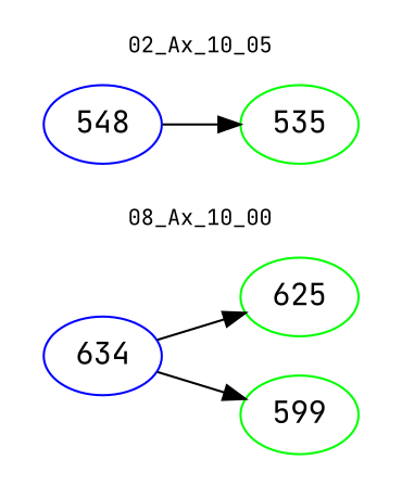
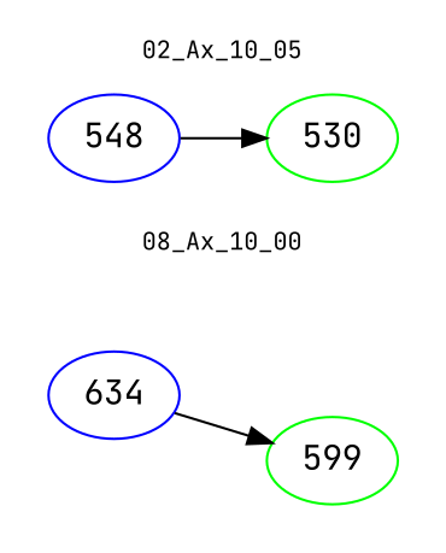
  digraph {
    fontname="JetBrains Mono"
    rankdir=LR
    node [color=green fontname="JetBrains Mono"]
    edge [color=black fontname="JetBrains Mono"]
    n1 [color=blue label=634]
    n2 [label=599]
-   n3 [label=625]
    n4 [color=blue label=548]
-   n5 [label=535]
+   n5 [label=530]
    subgraph cluster_1 {
      color=white
      fontsize=10
      label="08_Ax_10_00"
      n1
      n2
-     n3
    }
    subgraph cluster_2 {
      color=white
      fontsize=10
      label="02_Ax_10_05"
      n4
      n5
    }
    n1 -> n2
-   n1 -> n3
    n4 -> n5
  }
